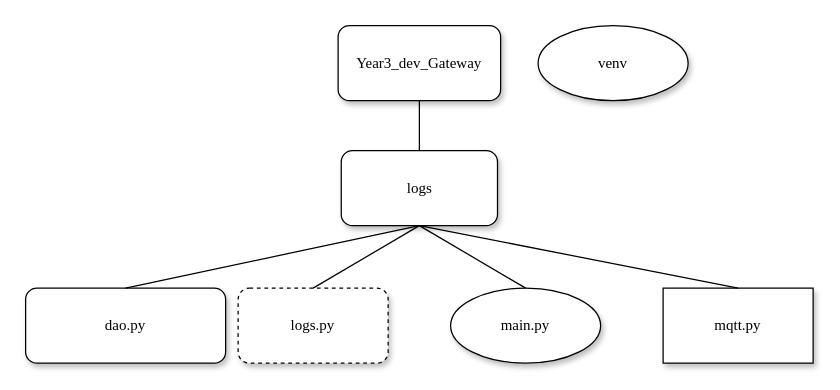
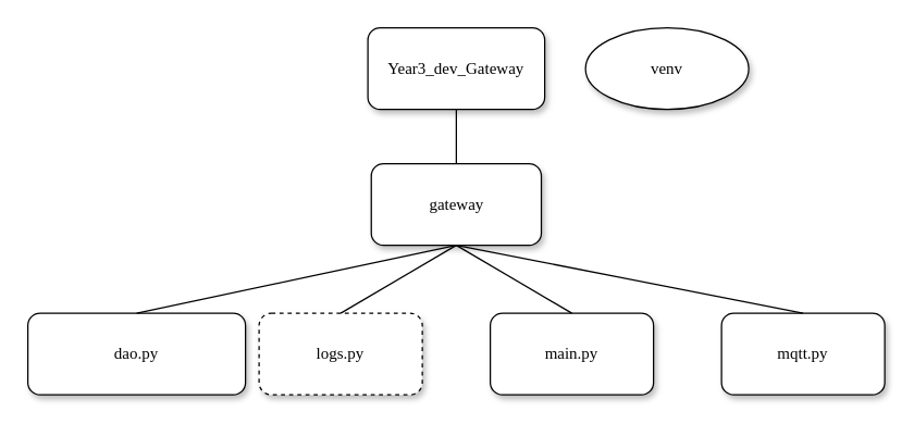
  <mxCell id="0" />
  <mxCell id="1" parent="0" />
  <mxCell id="2" value="Year3_dev_Gateway" style="whiteSpace=wrap;html=1;rounded=1;shadow=1;labelBackgroundColor=none;strokeWidth=1;fontFamily=Verdana;fontSize=12;align=center;" parent="1" vertex="1"><mxGeometry x="270" y="20" width="130" height="60" as="geometry" /></mxCell>
- <mxCell id="3" value="&lt;span&gt;logs&lt;/span&gt;" style="whiteSpace=wrap;html=1;rounded=1;shadow=1;labelBackgroundColor=none;strokeWidth=1;fontFamily=Verdana;fontSize=12;align=center;" parent="1" vertex="1"><mxGeometry x="272.5" y="120" width="125" height="60" as="geometry" /></mxCell>
+ <mxCell id="3" value="&lt;span&gt;gateway&lt;/span&gt;" style="whiteSpace=wrap;html=1;rounded=1;shadow=1;labelBackgroundColor=none;strokeWidth=1;fontFamily=Verdana;fontSize=12;align=center;" parent="1" vertex="1"><mxGeometry x="272.5" y="120" width="125" height="60" as="geometry" /></mxCell>
  <mxCell id="4" value="&lt;span&gt;dao.py&lt;/span&gt;" style="whiteSpace=wrap;html=1;rounded=1;shadow=1;labelBackgroundColor=none;strokeWidth=1;fontFamily=Verdana;fontSize=12;align=center;" parent="1" vertex="1"><mxGeometry x="20" y="230" width="160" height="60" as="geometry" /></mxCell>
  <mxCell id="5" value="&lt;span&gt;logs.py&lt;/span&gt;" style="whiteSpace=wrap;html=1;rounded=1;shadow=1;labelBackgroundColor=none;strokeWidth=1;fontFamily=Verdana;fontSize=12;align=center;dashed=1;" parent="1" vertex="1"><mxGeometry x="190" y="230" width="120" height="60" as="geometry" /></mxCell>
  <mxCell id="6" value="venv" style="ellipse;whiteSpace=wrap;html=1;shadow=1;labelBackgroundColor=none;strokeWidth=1;fontFamily=Verdana;fontSize=12;align=center;" parent="1" vertex="1"><mxGeometry x="430" y="20" width="120" height="60" as="geometry" /></mxCell>
- <mxCell id="7" value="main.py" style="ellipse;whiteSpace=wrap;html=1;shadow=1;labelBackgroundColor=none;strokeWidth=1;fontFamily=Verdana;fontSize=12;align=center;" parent="1" vertex="1"><mxGeometry x="360" y="230" width="120" height="60" as="geometry" /></mxCell>
- <mxCell id="8" value="mqtt.py" style="whiteSpace=wrap;html=1;shadow=1;labelBackgroundColor=none;strokeWidth=1;fontFamily=Verdana;fontSize=12;align=center;rounded=0;" parent="1" vertex="1"><mxGeometry x="530" y="230" width="120" height="60" as="geometry" /></mxCell>
+ <mxCell id="7" value="main.py" style="whiteSpace=wrap;html=1;rounded=1;shadow=1;labelBackgroundColor=none;strokeWidth=1;fontFamily=Verdana;fontSize=12;align=center;" parent="1" vertex="1"><mxGeometry x="360" y="230" width="120" height="60" as="geometry" /></mxCell>
+ <mxCell id="8" value="mqtt.py" style="whiteSpace=wrap;html=1;rounded=1;shadow=1;labelBackgroundColor=none;strokeWidth=1;fontFamily=Verdana;fontSize=12;align=center;" parent="1" vertex="1"><mxGeometry x="530" y="230" width="120" height="60" as="geometry" /></mxCell>
  <mxCell id="9" value="" style="endArrow=none;html=1;rounded=0;entryX=0.5;entryY=1;entryDx=0;entryDy=0;exitX=0.5;exitY=0;exitDx=0;exitDy=0;" parent="1" source="3" target="2" edge="1"><mxGeometry width="50" height="50" relative="1" as="geometry"><mxPoint x="320" y="220" as="sourcePoint" /><mxPoint x="370" y="170" as="targetPoint" /></mxGeometry></mxCell>
  <mxCell id="10" value="" style="endArrow=none;html=1;rounded=0;entryX=0.5;entryY=1;entryDx=0;entryDy=0;exitX=0.5;exitY=0;exitDx=0;exitDy=0;" parent="1" source="4" target="3" edge="1"><mxGeometry width="50" height="50" relative="1" as="geometry"><mxPoint x="320" y="220" as="sourcePoint" /><mxPoint x="370" y="170" as="targetPoint" /></mxGeometry></mxCell>
  <mxCell id="11" value="" style="endArrow=none;html=1;rounded=0;exitX=0.5;exitY=0;exitDx=0;exitDy=0;entryX=0.5;entryY=1;entryDx=0;entryDy=0;" parent="1" source="5" target="3" edge="1"><mxGeometry width="50" height="50" relative="1" as="geometry"><mxPoint x="320" y="220" as="sourcePoint" /><mxPoint x="370" y="170" as="targetPoint" /></mxGeometry></mxCell>
  <mxCell id="12" value="" style="endArrow=none;html=1;rounded=0;entryX=0.5;entryY=1;entryDx=0;entryDy=0;exitX=0.5;exitY=0;exitDx=0;exitDy=0;" parent="1" source="7" target="3" edge="1"><mxGeometry width="50" height="50" relative="1" as="geometry"><mxPoint x="320" y="220" as="sourcePoint" /><mxPoint x="370" y="170" as="targetPoint" /></mxGeometry></mxCell>
  <mxCell id="13" value="" style="endArrow=none;html=1;rounded=0;entryX=0.5;entryY=1;entryDx=0;entryDy=0;exitX=0.5;exitY=0;exitDx=0;exitDy=0;" parent="1" source="8" target="3" edge="1"><mxGeometry width="50" height="50" relative="1" as="geometry"><mxPoint x="320" y="220" as="sourcePoint" /><mxPoint x="370" y="170" as="targetPoint" /></mxGeometry></mxCell>
